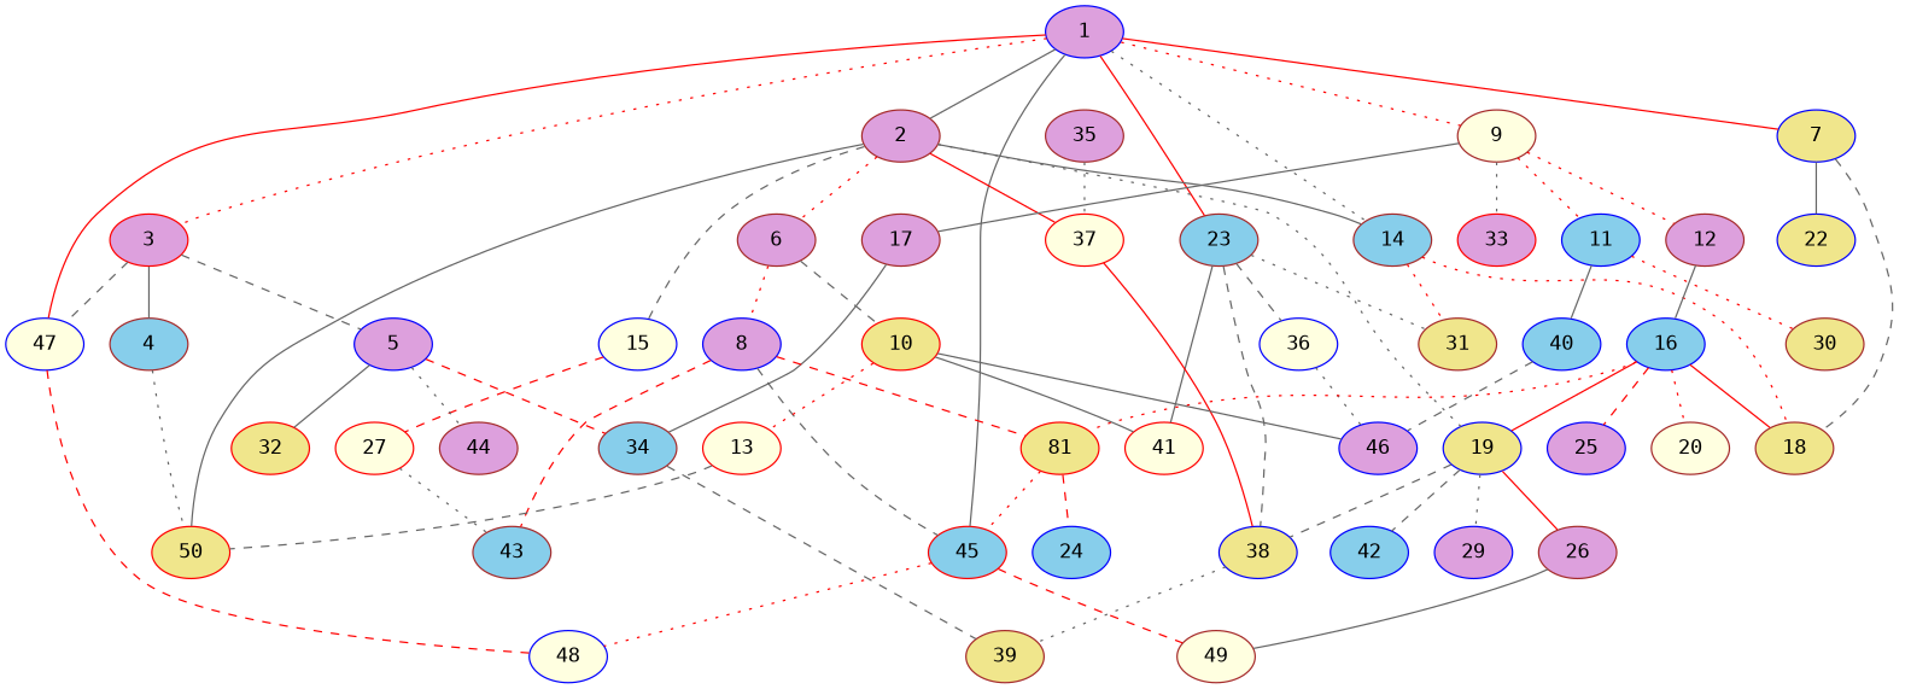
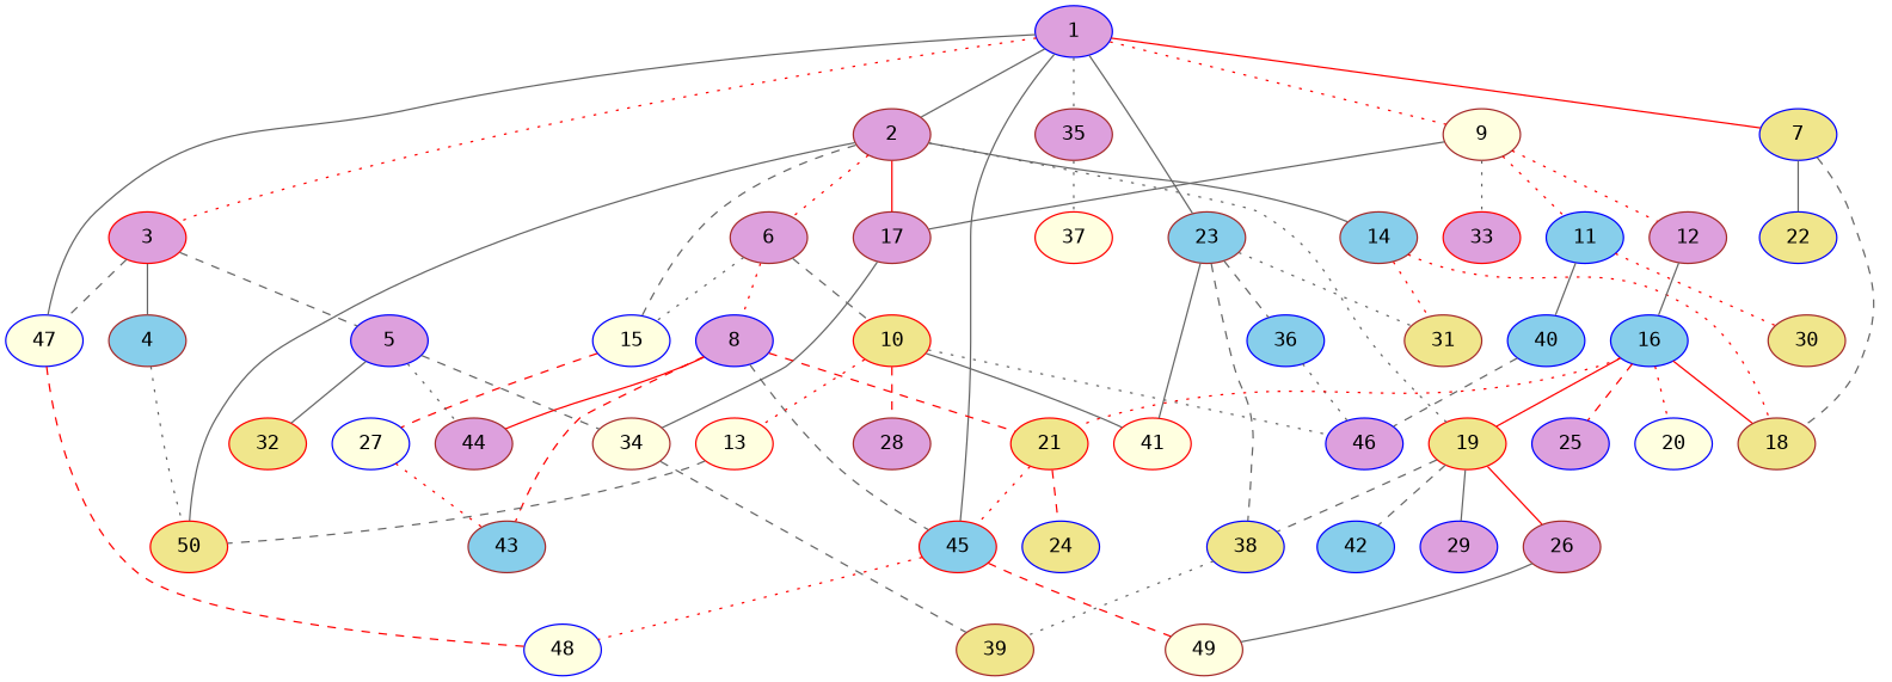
  graph {
    fontname="DejaVu Sans Mono"
    node [color=brown fillcolor=plum fontname="DejaVu Sans Mono" style=filled]
    edge [color=gray40 fontname="DejaVu Sans Mono" style=dotted]
    1 [color=blue]
    2
    3 [color=red]
    7 [color=blue fillcolor=khaki]
    9 [fillcolor=lightyellow]
    23 [fillcolor=skyblue]
    35
    45 [color=red fillcolor=skyblue]
    47 [color=blue fillcolor=lightyellow]
    6
    14 [fillcolor=skyblue]
    15 [color=blue fillcolor=lightyellow]
-   19 [color=blue fillcolor=khaki]
+   19 [color=red fillcolor=khaki]
    37 [color=red fillcolor=lightyellow]
    50 [color=red fillcolor=khaki]
    4 [fillcolor=skyblue]
    5 [color=blue]
    18 [fillcolor=khaki]
    22 [color=blue fillcolor=khaki]
    11 [color=blue fillcolor=skyblue]
    12
    17
    33 [color=red]
    41 [color=red fillcolor=lightyellow]
    31 [fillcolor=khaki]
    38 [color=blue fillcolor=khaki]
-   36 [color=blue fillcolor=lightyellow]
+   36 [color=blue fillcolor=skyblue]
    49 [fillcolor=lightyellow]
    48 [color=blue fillcolor=lightyellow]
    8 [color=blue]
    10 [color=red fillcolor=khaki]
-   27 [color=red fillcolor=lightyellow]
+   27 [color=blue fillcolor=lightyellow]
    26
    29 [color=blue]
    42 [color=blue fillcolor=skyblue]
    32 [color=red fillcolor=khaki]
-   34 [fillcolor=skyblue]
+   34 [fillcolor=lightyellow]
    44
    39 [fillcolor=khaki]
-   21 [color=red fillcolor=khaki label=81]
+   21 [color=red fillcolor=khaki]
    43 [fillcolor=skyblue]
    13 [color=red fillcolor=lightyellow]
+   28
    46 [color=blue]
-   24 [color=blue fillcolor=skyblue]
+   24 [color=blue fillcolor=khaki]
    30 [fillcolor=khaki]
    40 [color=blue fillcolor=skyblue]
    16 [color=blue fillcolor=skyblue]
-   20 [fillcolor=lightyellow]
+   20 [color=blue fillcolor=lightyellow]
    25 [color=blue]
    1 -- 2 [style=solid]
    1 -- 3 [color=red]
    1 -- 7 [color=red style=solid]
    1 -- 9 [color=red]
-   1 -- 23 [color=red style=solid]
-   1 -- 14
+   1 -- 23 [style=solid]
+   1 -- 35
    1 -- 45 [style=solid]
-   1 -- 47 [color=red style=solid]
+   1 -- 47 [style=solid]
    2 -- 6 [color=red]
    2 -- 14 [style=solid]
    2 -- 15 [style=dashed]
    2 -- 19
-   2 -- 37 [color=red style=solid]
+   2 -- 17 [color=red style=solid]
    2 -- 50 [style=solid]
    3 -- 47 [style=dashed]
    3 -- 4 [style=solid]
    3 -- 5 [style=dashed]
    7 -- 18 [style=dashed]
    7 -- 22 [style=solid]
    9 -- 11 [color=red]
    9 -- 12 [color=red]
    9 -- 17 [style=solid]
    9 -- 33
    23 -- 41 [style=solid]
    23 -- 31
    23 -- 38 [style=dashed]
    23 -- 36 [style=dashed]
    35 -- 37
    45 -- 49 [color=red style=dashed]
    45 -- 48 [color=red]
    47 -- 48 [color=red style=dashed]
+   6 -- 15
    6 -- 8 [color=red]
    6 -- 10 [style=dashed]
    14 -- 18 [color=red]
    14 -- 31 [color=red]
    15 -- 27 [color=red style=dashed]
    19 -- 38 [style=dashed]
    19 -- 26 [color=red style=solid]
-   19 -- 29
+   19 -- 29 [style=solid]
    19 -- 42 [style=dashed]
-   37 -- 38 [color=red style=solid]
    4 -- 50
    5 -- 32 [style=solid]
-   5 -- 34 [color=red style=dashed]
+   5 -- 34 [style=dashed]
    5 -- 44
    11 -- 30 [color=red]
    11 -- 40 [style=solid]
    12 -- 16 [style=solid]
    17 -- 34 [style=solid]
    38 -- 39
    36 -- 46
    8 -- 45 [style=dashed]
+   8 -- 44 [color=red style=solid]
    8 -- 21 [color=red style=dashed]
    8 -- 43 [color=red style=dashed]
    10 -- 41 [style=solid]
    10 -- 13 [color=red]
-   10 -- 46 [style=solid]
-   27 -- 43
+   10 -- 28 [color=red style=dashed]
+   10 -- 46
+   27 -- 43 [color=red]
    26 -- 49 [style=solid]
    34 -- 39 [style=dashed]
    21 -- 45 [color=red]
    21 -- 24 [color=red style=dashed]
    13 -- 50 [style=dashed]
    40 -- 46 [style=dashed]
    16 -- 19 [color=red style=solid]
    16 -- 18 [color=red style=solid]
    16 -- 21 [color=red]
    16 -- 20 [color=red]
    16 -- 25 [color=red style=dashed]
  }
